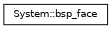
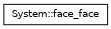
  digraph {
    rankdir=LR
-   n1 [color=black fillcolor=white fontname=Helvetica fontsize=10 height=0.2 label="System::bsp_face" shape=record style=filled width=0.4]
+   n1 [color=black fillcolor=white fontname=Helvetica fontsize=10 height=0.2 label="System::face_face" shape=record style=filled width=0.4]
  }
